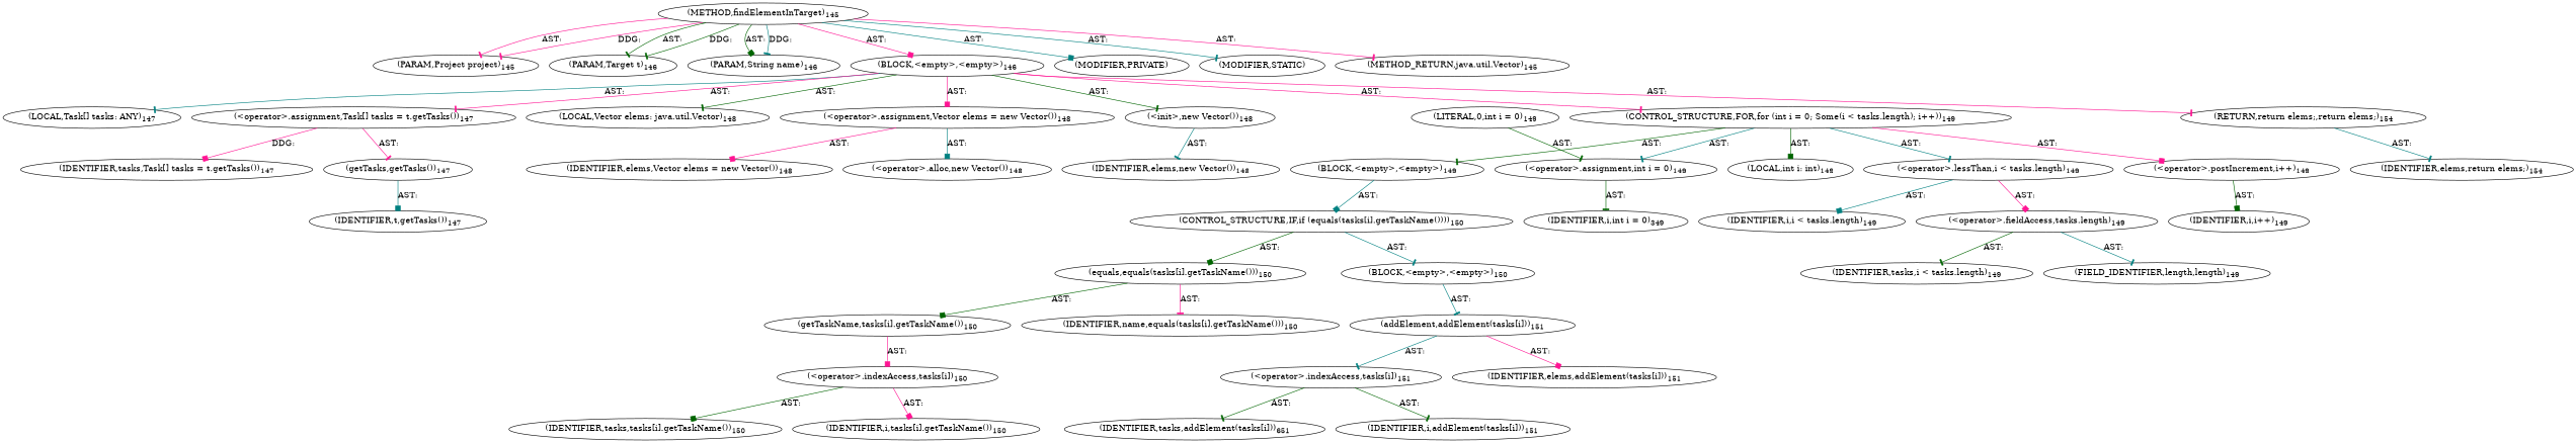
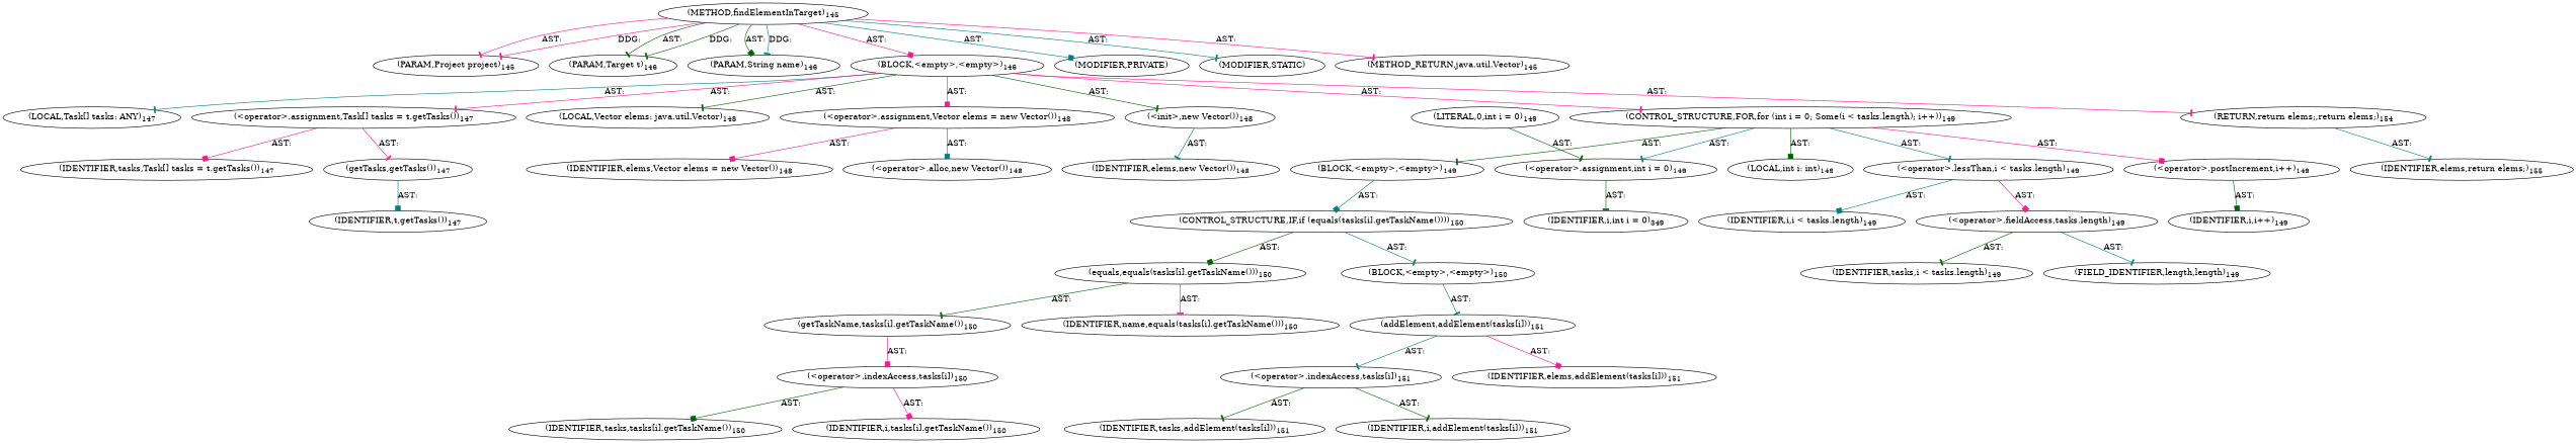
  digraph {
    edge [arrowhead=tee color=deeppink]
    n1 [label=<(METHOD,findElementInTarget)<SUB>145</SUB>>]
    n2 [label=<(PARAM,Project project)<SUB>145</SUB>>]
    n3 [label=<(PARAM,Target t)<SUB>146</SUB>>]
    n4 [label=<(PARAM,String name)<SUB>146</SUB>>]
    n5 [label=<(BLOCK,&lt;empty&gt;,&lt;empty&gt;)<SUB>146</SUB>>]
    n6 [label=<(MODIFIER,PRIVATE)>]
    n7 [label=<(MODIFIER,STATIC)>]
    n8 [label=<(METHOD_RETURN,java.util.Vector)<SUB>145</SUB>>]
    n9 [label=<(LOCAL,Task[] tasks: ANY)<SUB>147</SUB>>]
    n10 [label=<(&lt;operator&gt;.assignment,Task[] tasks = t.getTasks())<SUB>147</SUB>>]
    n11 [label=<(LOCAL,Vector elems: java.util.Vector)<SUB>148</SUB>>]
    n12 [label=<(&lt;operator&gt;.assignment,Vector elems = new Vector())<SUB>148</SUB>>]
    n13 [label=<(&lt;init&gt;,new Vector())<SUB>148</SUB>>]
    n14 [label=<(CONTROL_STRUCTURE,FOR,for (int i = 0; Some(i &lt; tasks.length); i++))<SUB>149</SUB>>]
    n15 [label=<(RETURN,return elems;,return elems;)<SUB>154</SUB>>]
    n16 [label=<(IDENTIFIER,tasks,Task[] tasks = t.getTasks())<SUB>147</SUB>>]
    n17 [label=<(getTasks,getTasks())<SUB>147</SUB>>]
    n18 [label=<(IDENTIFIER,elems,Vector elems = new Vector())<SUB>148</SUB>>]
    n19 [label=<(&lt;operator&gt;.alloc,new Vector())<SUB>148</SUB>>]
    n20 [label=<(IDENTIFIER,elems,new Vector())<SUB>148</SUB>>]
    n21 [label=<(LOCAL,int i: int)<SUB>149</SUB>>]
    n22 [label=<(&lt;operator&gt;.assignment,int i = 0)<SUB>149</SUB>>]
    n23 [label=<(&lt;operator&gt;.lessThan,i &lt; tasks.length)<SUB>149</SUB>>]
    n24 [label=<(&lt;operator&gt;.postIncrement,i++)<SUB>149</SUB>>]
    n25 [label=<(BLOCK,&lt;empty&gt;,&lt;empty&gt;)<SUB>149</SUB>>]
-   n26 [label=<(IDENTIFIER,elems,return elems;)<SUB>154</SUB>>]
+   n26 [label=<(IDENTIFIER,elems,return elems;)<SUB>155</SUB>>]
    n27 [label=<(IDENTIFIER,t,getTasks())<SUB>147</SUB>>]
    n28 [label=<(IDENTIFIER,i,int i = 0)<SUB>349</SUB>>]
    n29 [label=<(IDENTIFIER,i,i &lt; tasks.length)<SUB>149</SUB>>]
    n30 [label=<(&lt;operator&gt;.fieldAccess,tasks.length)<SUB>149</SUB>>]
    n31 [label=<(IDENTIFIER,i,i++)<SUB>149</SUB>>]
    n32 [label=<(CONTROL_STRUCTURE,IF,if (equals(tasks[i].getTaskName())))<SUB>150</SUB>>]
    n33 [label=<(LITERAL,0,int i = 0)<SUB>149</SUB>>]
    n34 [label=<(IDENTIFIER,tasks,i &lt; tasks.length)<SUB>149</SUB>>]
    n35 [label=<(FIELD_IDENTIFIER,length,length)<SUB>149</SUB>>]
    n36 [label=<(equals,equals(tasks[i].getTaskName()))<SUB>150</SUB>>]
    n37 [label=<(BLOCK,&lt;empty&gt;,&lt;empty&gt;)<SUB>150</SUB>>]
    n38 [label=<(IDENTIFIER,name,equals(tasks[i].getTaskName()))<SUB>150</SUB>>]
    n39 [label=<(getTaskName,tasks[i].getTaskName())<SUB>150</SUB>>]
    n40 [label=<(addElement,addElement(tasks[i]))<SUB>151</SUB>>]
    n41 [label=<(&lt;operator&gt;.indexAccess,tasks[i])<SUB>150</SUB>>]
    n42 [label=<(IDENTIFIER,tasks,tasks[i].getTaskName())<SUB>150</SUB>>]
    n43 [label=<(IDENTIFIER,i,tasks[i].getTaskName())<SUB>150</SUB>>]
    n44 [label=<(IDENTIFIER,elems,addElement(tasks[i]))<SUB>151</SUB>>]
    n45 [label=<(&lt;operator&gt;.indexAccess,tasks[i])<SUB>151</SUB>>]
-   n46 [label=<(IDENTIFIER,tasks,addElement(tasks[i]))<SUB>651</SUB>>]
+   n46 [label=<(IDENTIFIER,tasks,addElement(tasks[i]))<SUB>151</SUB>>]
    n47 [label=<(IDENTIFIER,i,addElement(tasks[i]))<SUB>151</SUB>>]
    n1 -> n2 [label="AST: "]
    n1 -> n2 [label="DDG: "]
    n1 -> n3 [color=darkgreen label="AST: "]
    n1 -> n3 [color=darkgreen label="DDG: "]
    n1 -> n4 [arrowhead=box color=darkgreen label="AST: "]
    n1 -> n4 [color=teal label="DDG: "]
    n1 -> n5 [arrowhead=box label="AST: "]
    n1 -> n6 [arrowhead=box color=teal label="AST: "]
    n1 -> n7 [color=teal label="AST: "]
    n1 -> n8 [label="AST: "]
    n5 -> n9 [color=teal label="AST: "]
    n5 -> n10 [label="AST: "]
    n5 -> n11 [color=darkgreen label="AST: "]
    n5 -> n12 [arrowhead=box label="AST: "]
    n5 -> n13 [color=darkgreen label="AST: "]
    n5 -> n14 [label="AST: "]
    n5 -> n15 [label="AST: "]
-   n10 -> n16 [arrowhead=box label="DDG: "]
+   n10 -> n16 [arrowhead=box label="AST: "]
    n10 -> n17 [label="AST: "]
    n12 -> n18 [arrowhead=box label="AST: "]
    n12 -> n19 [arrowhead=box color=teal label="AST: "]
    n13 -> n20 [color=teal label="AST: "]
    n14 -> n21 [arrowhead=box color=darkgreen label="AST: "]
    n14 -> n22 [color=teal label="AST: "]
    n14 -> n23 [color=teal label="AST: "]
    n14 -> n24 [arrowhead=box label="AST: "]
    n14 -> n25 [color=darkgreen label="AST: "]
    n15 -> n26 [color=teal label="AST: "]
    n17 -> n27 [arrowhead=box color=teal label="AST: "]
    n22 -> n28 [color=darkgreen label="AST: "]
    n23 -> n29 [arrowhead=box color=teal label="AST: "]
    n23 -> n30 [arrowhead=box label="AST: "]
    n24 -> n31 [arrowhead=box color=darkgreen label="AST: "]
    n25 -> n32 [arrowhead=box color=teal label="AST: "]
    n30 -> n34 [color=darkgreen label="AST: "]
    n30 -> n35 [color=teal label="AST: "]
    n32 -> n36 [arrowhead=box color=darkgreen label="AST: "]
    n32 -> n37 [color=teal label="AST: "]
    n33 -> n22 [color=darkgreen label="AST: "]
    n36 -> n38 [label="AST: "]
-   n36 -> n39 [arrowhead=box color=darkgreen label="AST: "]
+   n36 -> n39 [color=darkgreen label="AST: "]
    n37 -> n40 [color=teal label="AST: "]
    n39 -> n41 [arrowhead=box label="AST: "]
    n40 -> n44 [arrowhead=box label="AST: "]
    n40 -> n45 [color=teal label="AST: "]
    n41 -> n42 [arrowhead=box color=darkgreen label="AST: "]
    n41 -> n43 [arrowhead=box label="AST: "]
    n45 -> n46 [color=darkgreen label="AST: "]
    n45 -> n47 [color=darkgreen label="AST: "]
  }
